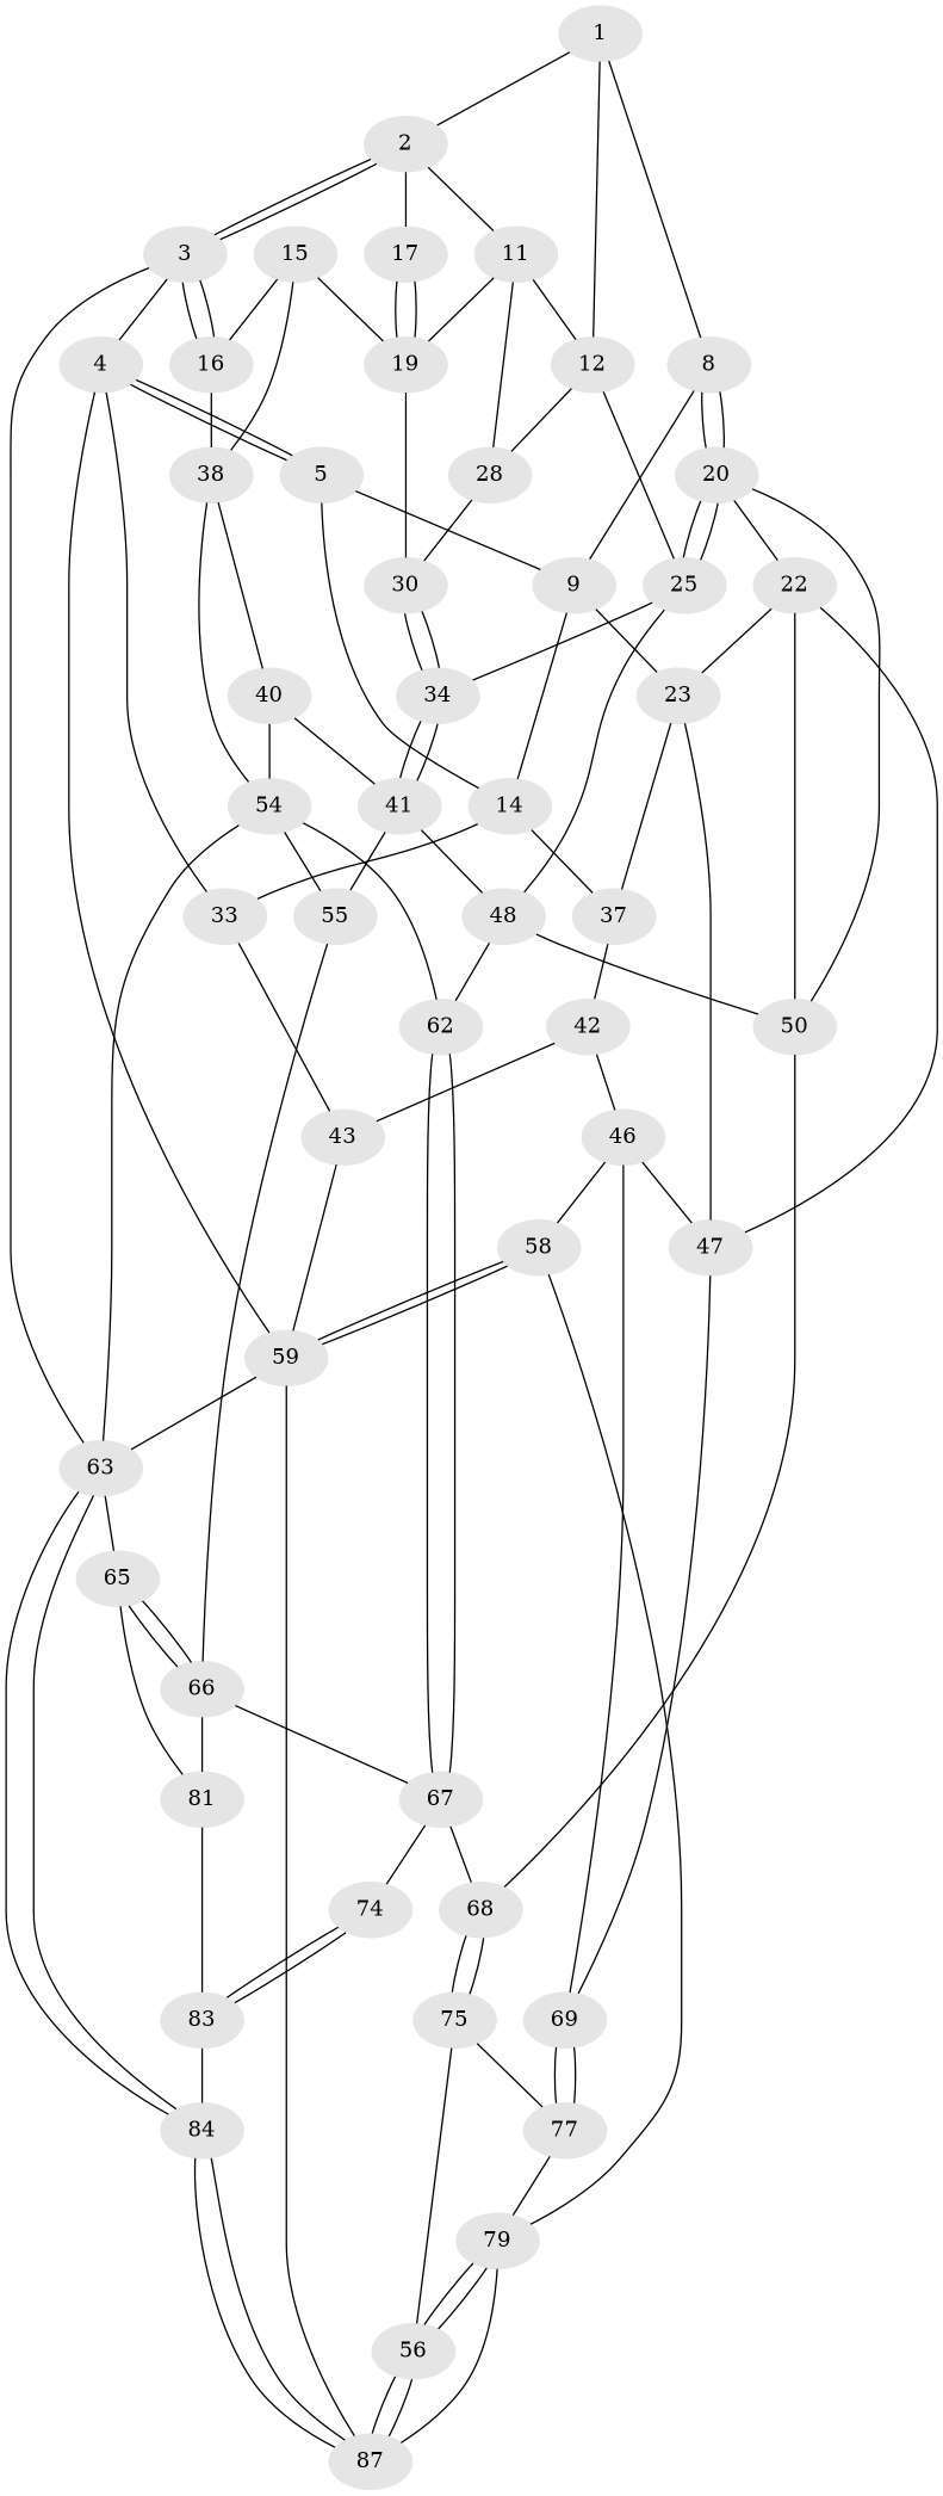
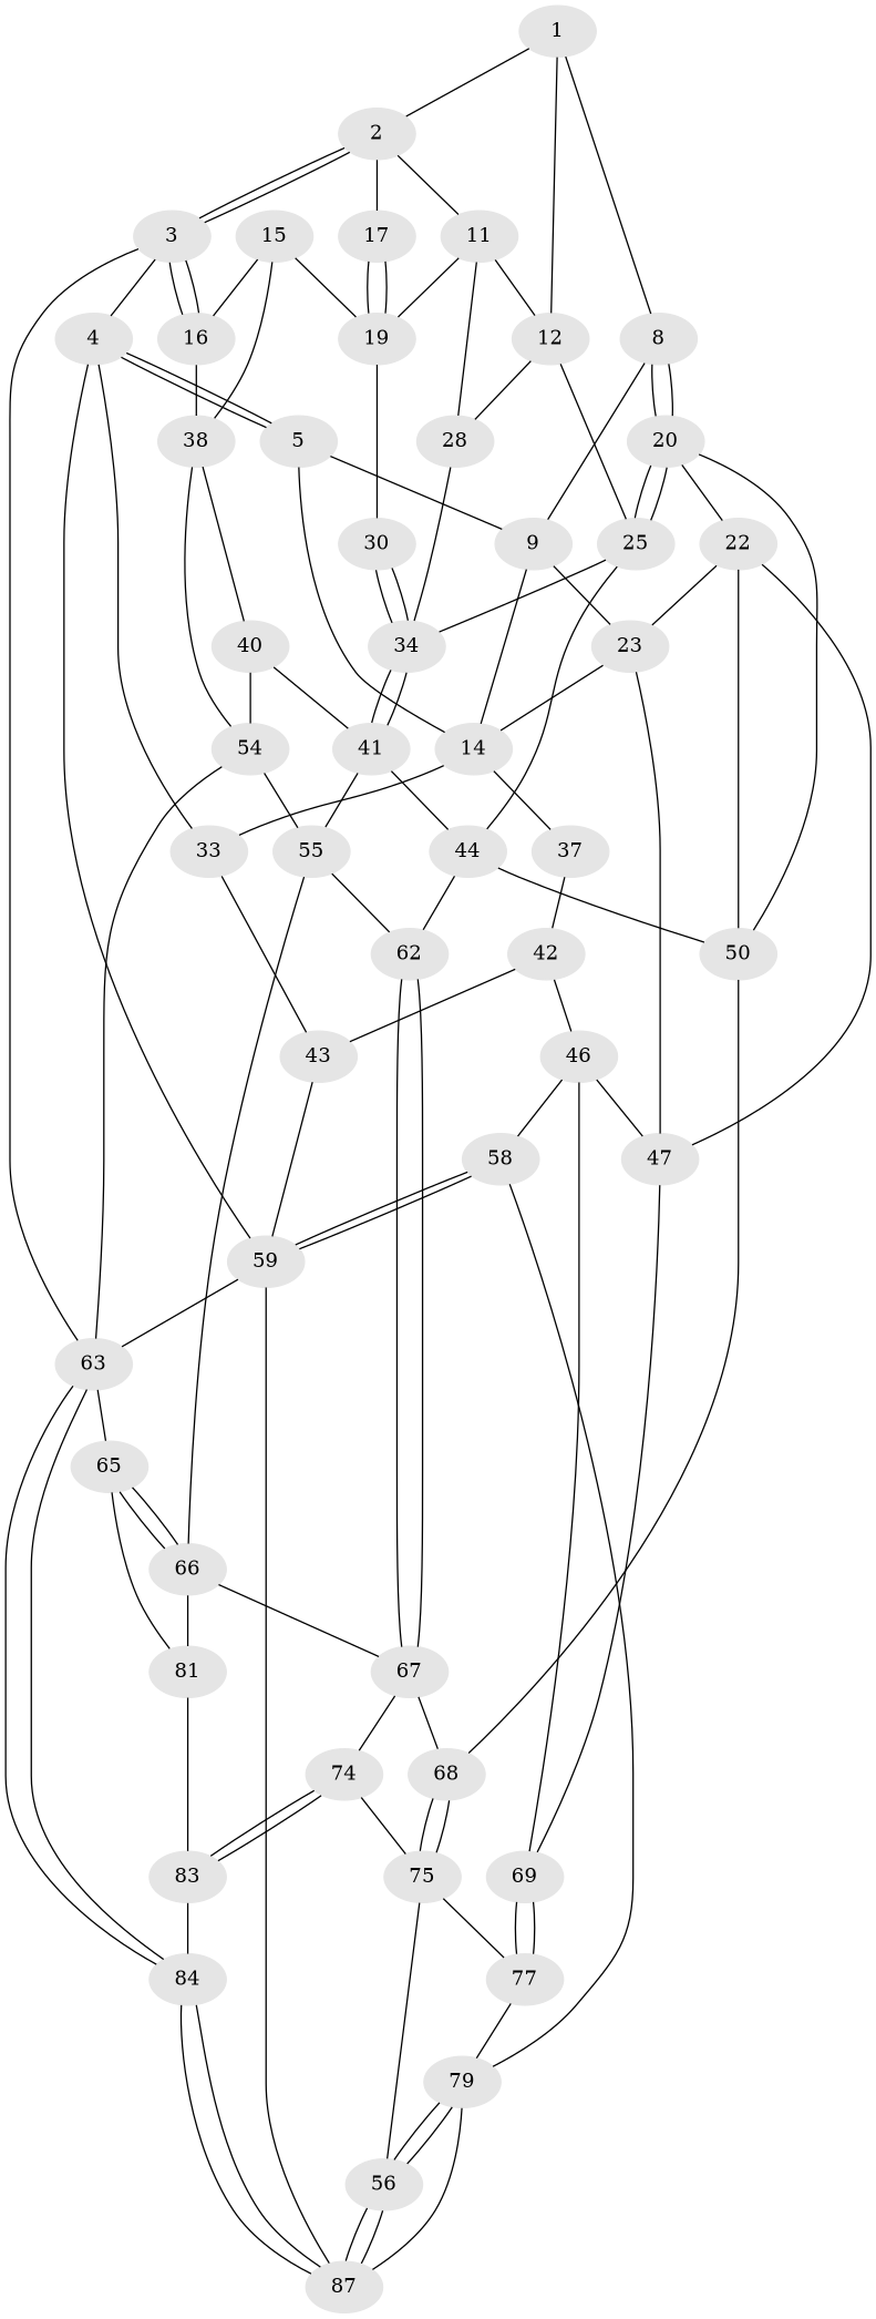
  graph {
    node [color=gray90 style=filled]
    1 [super="+7"]
    2 [super="+10"]
    8
    12 [super="+24"]
    3
    11 [super="+27"]
    17
    9 [super="+13"]
    20 [super="+21"]
    28 [super="+29"]
    25 [super="+35"]
    4
    16
    63 [super="+64"]
    19 [super="+26"]
    5 [super="+6"]
    33
    59 [super="+71"]
    38 [super="+39"]
    65
    84
    14 [super="+32"]
    43 [super="+44"]
    87 [super="+88"]
    23 [super="+36"]
    37
    22 [super="+53"]
    50 [super="+52"]
    47 [super="+56"]
    30 [super="+31"]
    34
-   48 [super="+49"]
+   48 [super="+49" label=44]
    42 [super="+45"]
    15 [super="+18"]
    40
    54 [super="+60"]
    68
    69 [super="+70"]
    41 [super="+51"]
    62
    55 [super="+61"]
    46 [super="+57"]
    66 [super="+72"]
    58
    79 [super="+80"]
    77 [super="+78"]
    67 [super="+73"]
    75 [super="+76"]
    81 [super="+82"]
    n50 [label=56]
    74
    83 [super="+85"]
    1 -- 2
    1 -- 8
    1 -- 12
    2 -- 3
    2 -- 3
    2 -- 11
    2 -- 17
    8 -- 9
    8 -- 20
    8 -- 20
    12 -- 28
    12 -- 25
    3 -- 4
    3 -- 16
    3 -- 16
    3 -- 63
    11 -- 12
    11 -- 28
    11 -- 19
    17 -- 19
    17 -- 19
    9 -- 14
    9 -- 23
    20 -- 25
    20 -- 25
    20 -- 22
    20 -- 50
-   28 -- 30 [weight=2]
+   28 -- 34 [weight=2]
    25 -- 34
    25 -- 48
    4 -- 5
    4 -- 5
    4 -- 33
    4 -- 59
    16 -- 38
    63 -- 65
    63 -- 84
    63 -- 84
    19 -- 30
    5 -- 9
    5 -- 14
    33 -- 43
    59 -- 63
    59 -- 87
    38 -- 40
    38 -- 54
    65 -- 66
    65 -- 66
    65 -- 81
    84 -- 87
    84 -- 87
    14 -- 33
    14 -- 37
    43 -- 59
-   23 -- 37
+   23 -- 14
    23 -- 47
    37 -- 42
    22 -- 23
    22 -- 50
    22 -- 47
    50 -- 68
    47 -- 69
    30 -- 34
    30 -- 34
    34 -- 41
    34 -- 41
    48 -- 50
    48 -- 62
    42 -- 43 [weight=2]
    42 -- 46
    15 -- 16
    15 -- 19
    15 -- 38
    40 -- 54
    40 -- 41
    54 -- 63
    54 -- 55
    68 -- 75
    68 -- 75
    69 -- 77 [weight=2]
    69 -- 77
    41 -- 48
    41 -- 55
    62 -- 67
    62 -- 67
-   54 -- 62
+   55 -- 62
    55 -- 66
    46 -- 47
    46 -- 69
    46 -- 58
    66 -- 67
    66 -- 81
    58 -- 59
    58 -- 59
    58 -- 79
    79 -- 87
    79 -- n50
    79 -- n50
    77 -- 79
    67 -- 68
    67 -- 74
    75 -- 77
    75 -- n50
    81 -- 83 [weight=2]
    n50 -- 87
    n50 -- 87
+   74 -- 75
    74 -- 83
    74 -- 83
    83 -- 84
  }
